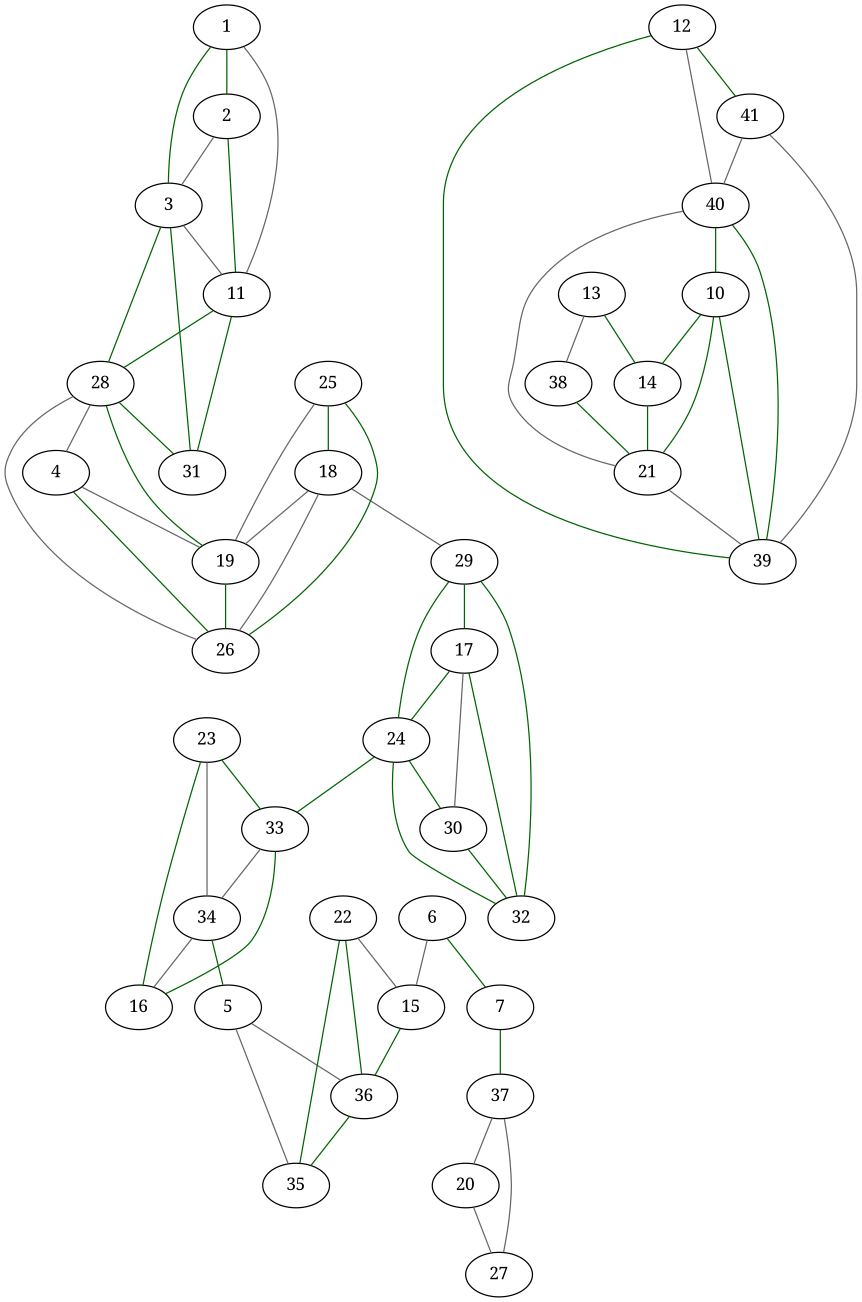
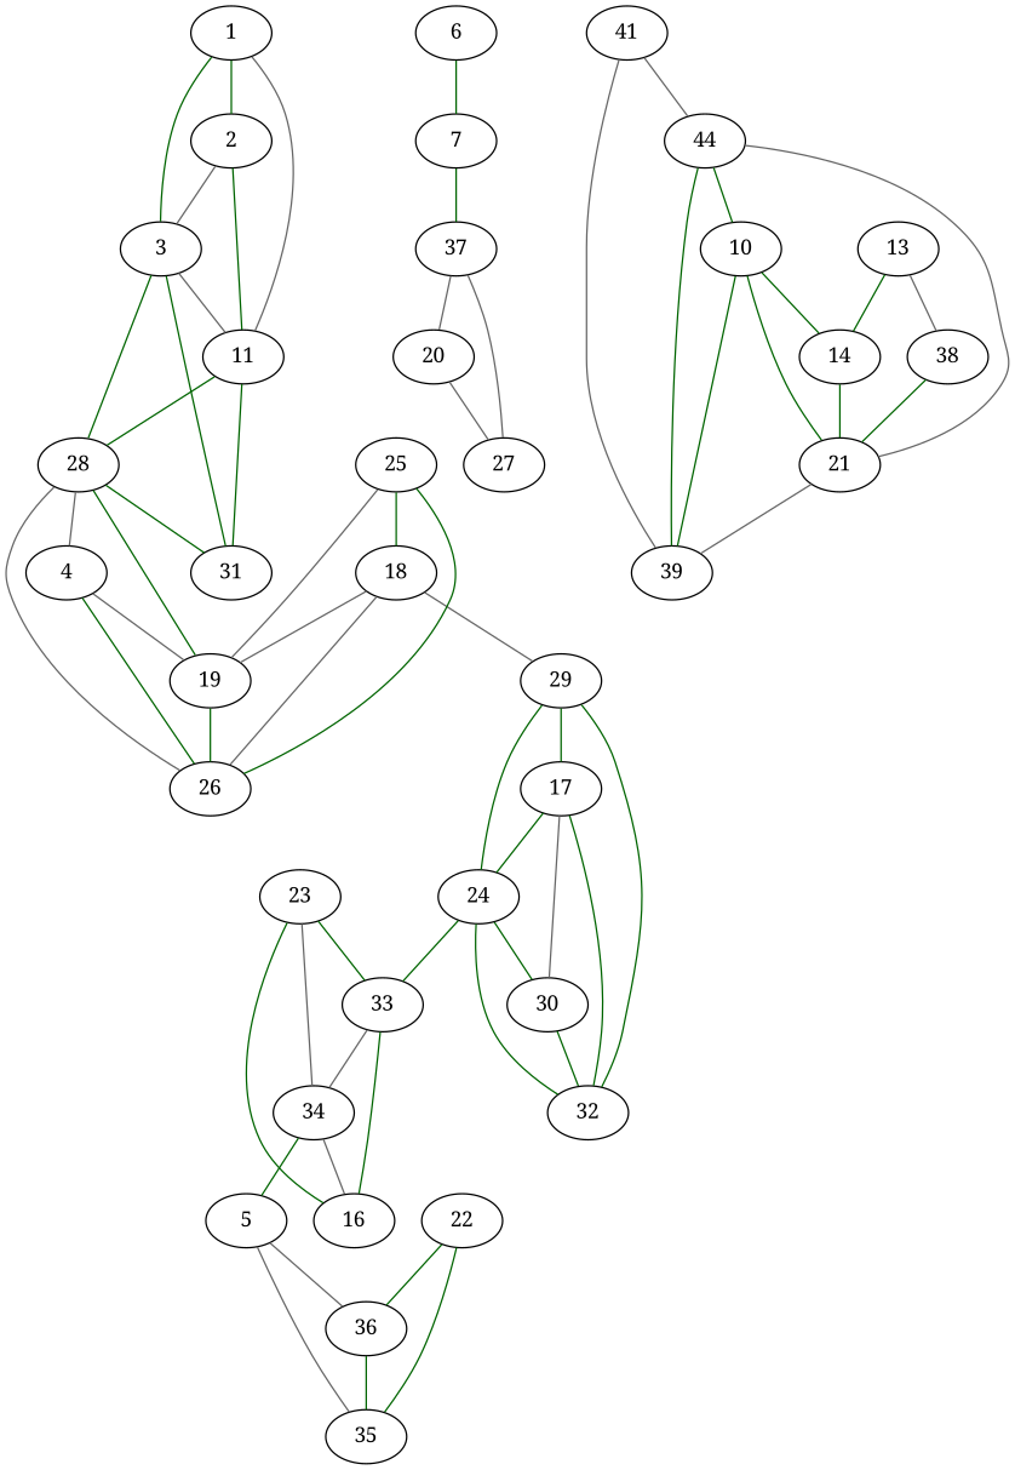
  graph {
    fontname="Noto Serif"
    node [aaLength=4 fontname="Noto Serif" sequence=YRLFQFHFHW type=1]
    edge [color=darkgreen distance0=0.0 fontname="Noto Serif" frequency=1 type0=3]
    1 [aaLength=5 sequence=QWSKL type=0]
    2 [sequence=PIAN type=0]
    3 [aaLength=3 sequence=TSE type=0]
    11 [aaLength=2 sequence=KH]
    28 [sequence=ISVS]
    31 [sequence=DTSL type=2]
    4 [aaLength=3 sequence=PAT type=0]
    19 [aaLength=6 sequence=AKEIIN]
    26 [aaLength=6 sequence=AKEIIN]
    5 [sequence=LAEA type=0]
    35 [sequence=AASK type=2]
    36 [sequence=KADG type=2]
    6 [aaLength=3 sequence=PKL type=0]
    7 [aaLength=6 sequence=QKVLDA type=0]
-   15 [aaLength=10 sequence=LAVIGVLMKV]
    37 [sequence=TKGK type=2]
    20 [sequence=RAPF]
    27 [sequence=RAPF]
    10 [aaLength=7 sequence=SEQLAQF type=0]
    14 [aaLength=6 sequence=VTWIIC]
    21 [aaLength=3 sequence=ISV]
    39 [sequence=FRSL type=2]
    38 [sequence=HPPL type=2]
-   12 [aaLength=2 sequence=RA]
-   40 [sequence=VEGD type=2]
+   40 [sequence=VEGD type=2 label=44]
    41 [sequence=LKGR type=2]
    13 [aaLength=6 sequence=FWTYPG]
    16 [aaLength=9 sequence=AELHVAHWN]
    17 [aaLength=10]
    24 [aaLength=10]
    33 [sequence=VDGV type=2]
    30 [aaLength=10]
    32 [sequence=GGPF type=2]
    34 [aaLength=5 sequence=NSAKY type=2]
    18 [aaLength=5 sequence=FHVNF]
    29 [sequence=VLKG]
    22 [aaLength=10 sequence=LAVIGVLMKV]
    23 [aaLength=9 sequence=AELHVAHWN]
    25 [aaLength=5 sequence=FHVNF]
    1 -- 2 [distance0=6.0 type0=1]
    1 -- 3 [distance0=20.0 type0=2]
    1 -- 11 [color=gray40 distance0=24.0]
    2 -- 3 [color=gray40 distance0=14.0 distance1=0.0 frequency=2 type0=2 type1=4]
    2 -- 11 [distance0=18.0]
    3 -- 11 [color=gray40 distance0=4.0 distance1=0.0 frequency=2 type0=1 type1=4]
    3 -- 28 [distance0=12.0]
    3 -- 31 [distance0=6.0 type0=2]
    11 -- 28 [distance0=8.0]
    11 -- 31 [distance0=2.0 distance1=0.0 frequency=2 type0=1 type1=5]
    28 -- 31 [distance0=6.0 type0=2]
    28 -- 4 [color=gray40 distance0=6.0 distance1=0.0 frequency=2 type0=1 type1=4]
    4 -- 19 [color=gray40 distance0=3.0 distance1=0.0 frequency=2 type0=1 type1=5]
    4 -- 26 [distance0=3.0 type0=2]
    19 -- 28 [distance0=9.0]
    19 -- 26 [type0=5]
    26 -- 28 [color=gray40 distance0=9.0]
    5 -- 35 [color=gray40 distance0=3.0 distance1=0.0 frequency=2 type0=1 type1=5]
    5 -- 36 [color=gray40 distance0=6.0 type0=2]
    36 -- 35 [distance0=3.0 type0=1]
    6 -- 7 [distance0=3.0 distance1=0.0 frequency=2 type0=1 type1=5]
-   6 -- 15 [color=gray40 distance0=14.0]
    7 -- 37 [distance0=11.0]
-   15 -- 36 [distance0=4.0 type0=2]
    37 -- 20 [color=gray40 distance0=4.0 type0=1]
    20 -- 27 [color=gray40 type0=1]
    27 -- 37 [color=gray40 distance0=4.0 type0=2]
    10 -- 14 [distance0=13.0]
    10 -- 21 [distance0=4.0 type0=1]
    14 -- 21 [type0=4]
    21 -- 39 [color=gray40 distance0=10.0]
    39 -- 10 [distance0=6.0 type0=1]
    38 -- 21 [distance0=16.0]
-   12 -- 39 [distance0=31.0]
-   12 -- 40 [color=gray40 distance0=24.0 type0=2]
-   12 -- 41 [distance0=6.0 type0=1]
    40 -- 10 [distance0=13.0 type0=2]
    40 -- 21 [color=gray40 distance0=17.0]
    40 -- 39 [distance0=7.0 type0=1]
    41 -- 39 [color=gray40 distance0=25.0]
    41 -- 40 [color=gray40 distance0=18.0 type0=2]
    13 -- 14 [distance0=16.0]
    13 -- 38 [color=gray40 distance0=9.0 distance1=0.0 frequency=2 type0=1 type1=4]
    17 -- 24 [type0=5]
    24 -- 33 [type0=4]
    24 -- 30 [type0=2]
    24 -- 32 [distance0=7.0]
    33 -- 16 [distance0=7.0 type0=1]
    33 -- 34 [color=gray40 distance0=15.0]
    30 -- 17 [color=gray40 distance1=0.0 frequency=2 type0=1 type1=5]
    30 -- 32 [distance0=7.0]
    32 -- 17 [distance0=7.0 type0=2]
    34 -- 5 [distance0=7.0 distance1=0.0 frequency=2 type0=1 type1=4]
    34 -- 16 [color=gray40 distance0=8.0 type0=2]
    18 -- 19 [color=gray40 distance0=10.0 type0=2]
    18 -- 26 [color=gray40 distance0=10.0]
    18 -- 29 [color=gray40 type0=4]
    29 -- 17 [distance0=10.0 type0=2]
    29 -- 24 [distance0=10.0]
    29 -- 32 [distance0=3.0 distance1=0.0 frequency=2 type0=1 type1=5]
    22 -- 35 [distance0=7.0]
    22 -- 36 [distance0=4.0 type0=2]
-   22 -- 15 [color=gray40 type0=5]
    23 -- 16 [type0=5]
    23 -- 33 [distance0=7.0 type0=2]
    23 -- 34 [color=gray40 distance0=8.0]
    25 -- 19 [color=gray40 distance0=10.0 type0=2]
    25 -- 26 [distance0=10.0]
    25 -- 18 [type0=5]
  }
